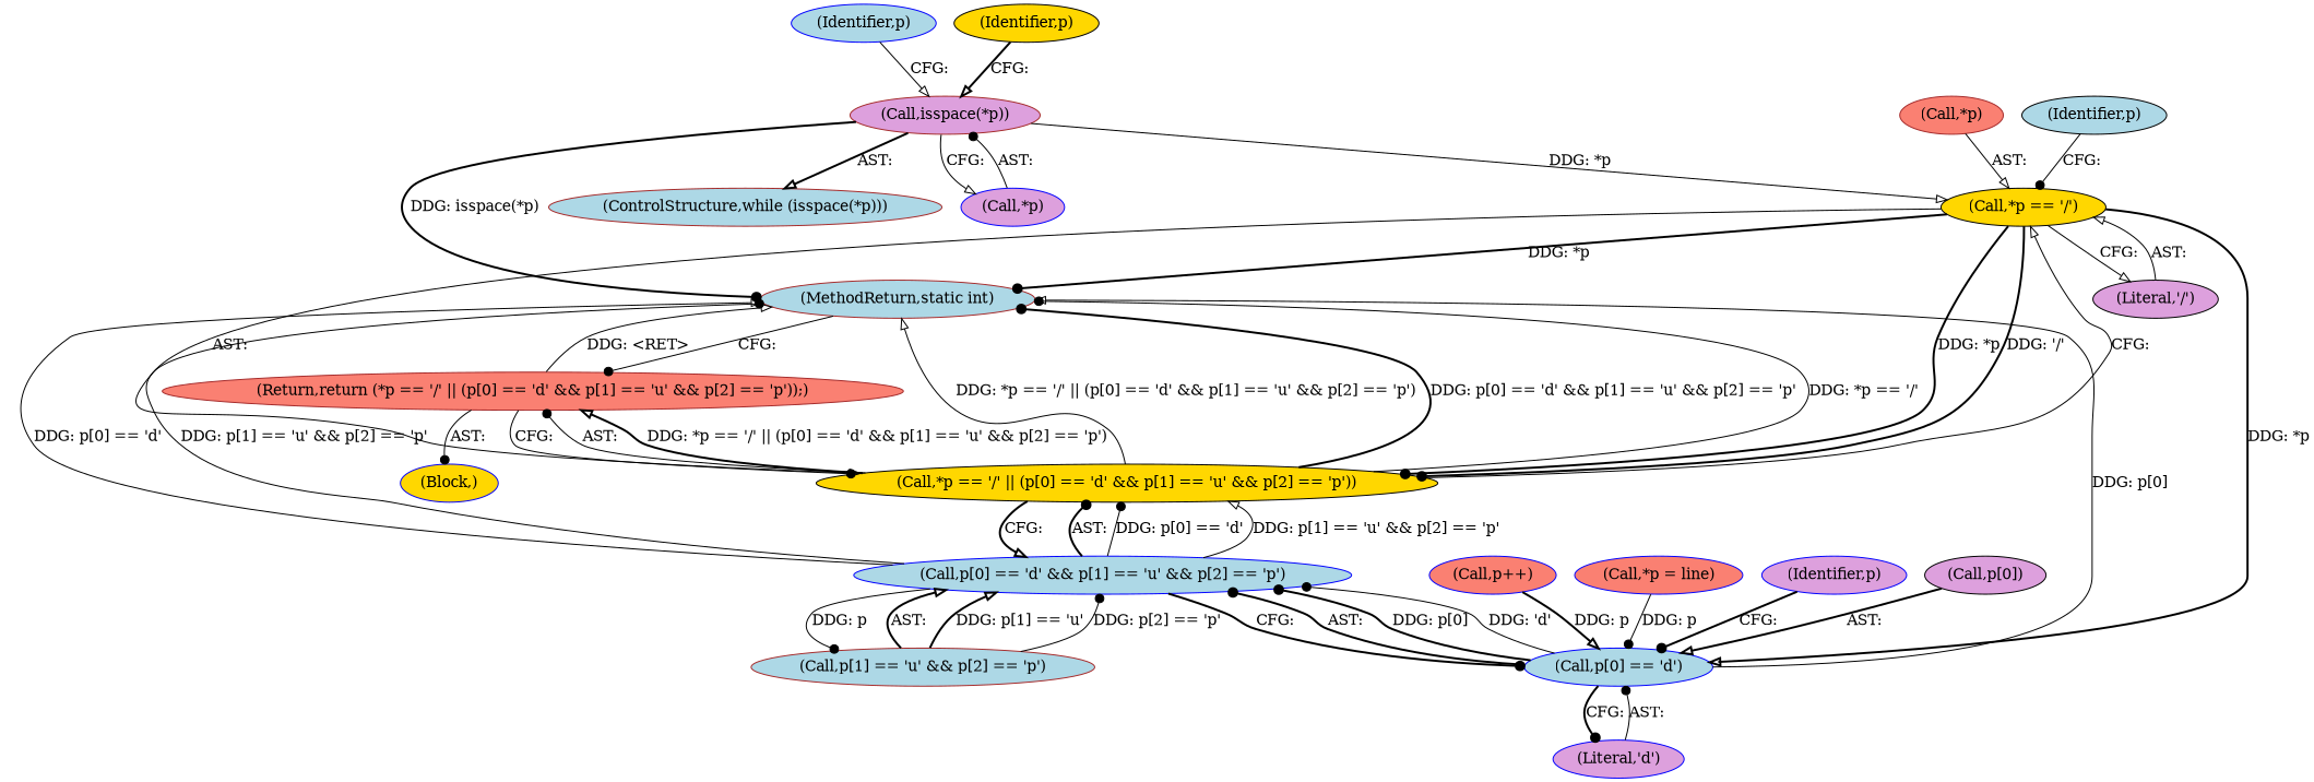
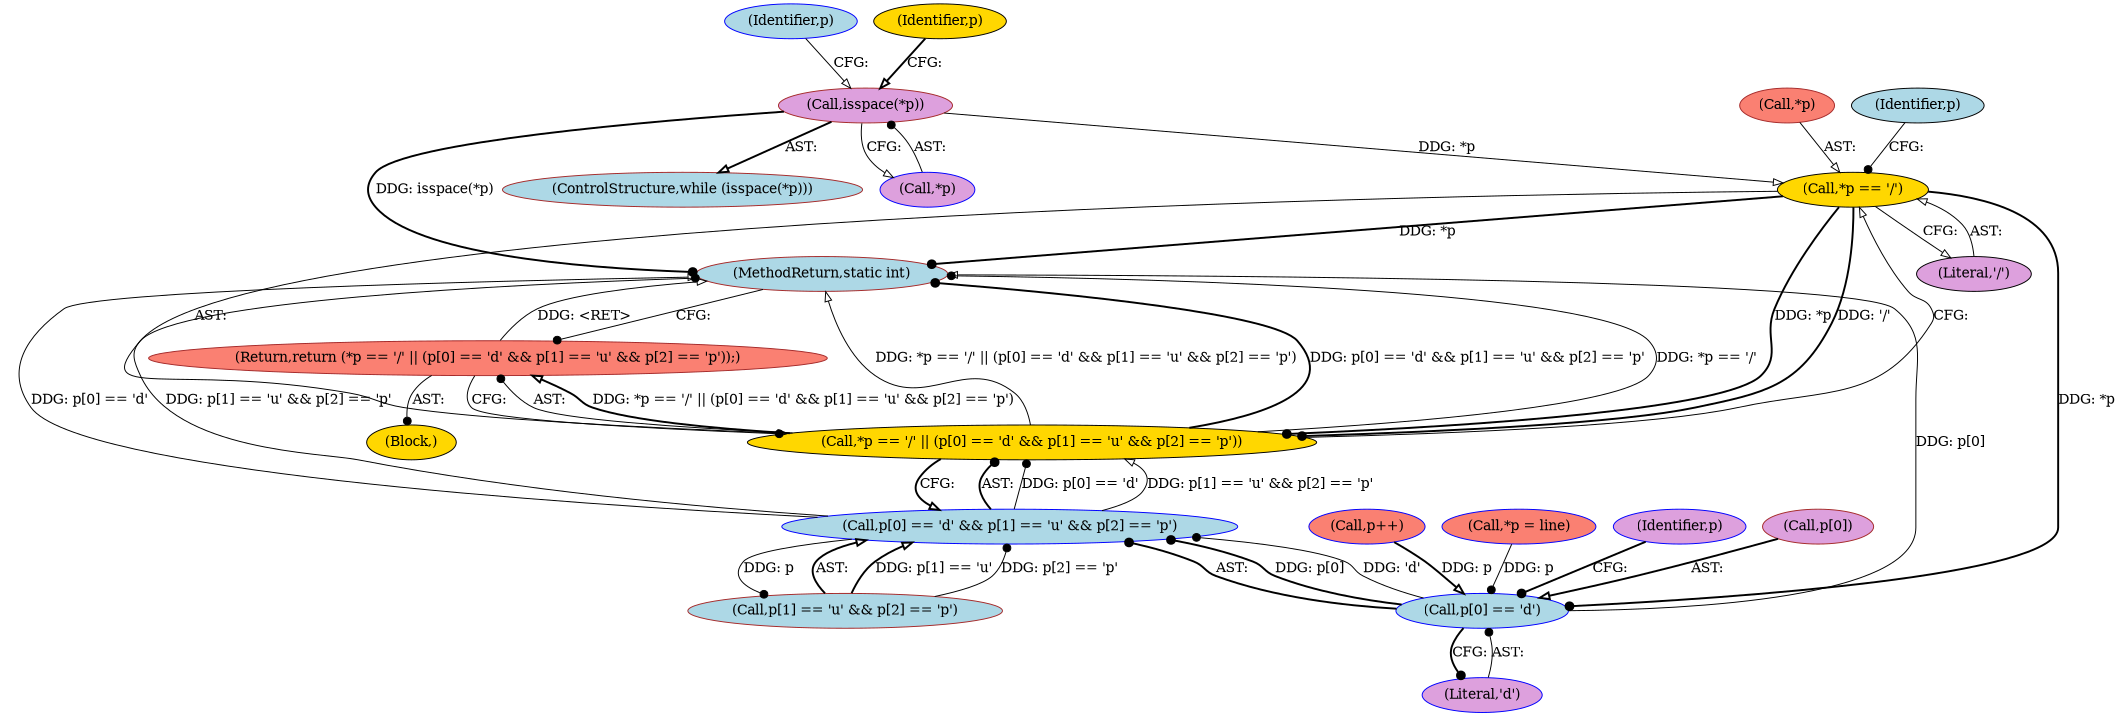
  digraph {
    node [color=blue fillcolor=lightblue style=filled]
    edge [arrowhead=dot style=solid]
    n1 [color=brown fillcolor=plum label="(Call,isspace(*p))"]
    n2 [color=black fillcolor=gold label="(Call,*p == '/')"]
    n3 [color=brown label="(MethodReturn,static int)"]
    n4 [color=brown label="(ControlStructure,while (isspace(*p)))"]
    n5 [fillcolor=plum label="(Call,*p)"]
    n6 [color=black fillcolor=gold label="(Call,*p == '/' || (p[0] == 'd' && p[1] == 'u' && p[2] == 'p'))"]
    n7 [label="(Call,p[0] == 'd')"]
    n8 [color=black fillcolor=plum label="(Literal,'/')"]
    n9 [color=brown fillcolor=salmon label="(Return,return (*p == '/' || (p[0] == 'd' && p[1] == 'u' && p[2] == 'p'));)"]
    n10 [label="(Call,p[0] == 'd' && p[1] == 'u' && p[2] == 'p')"]
    n11 [fillcolor=plum label="(Literal,'d')"]
-   n12 [fillcolor=gold label="(Block,)"]
+   n12 [color=black fillcolor=gold label="(Block,)"]
    n13 [color=brown label="(Call,p[1] == 'u' && p[2] == 'p')"]
    n14 [fillcolor=salmon label="(Call,p++)"]
    n15 [color=black label="(Identifier,p)"]
    n16 [fillcolor=salmon label="(Call,*p = line)"]
    n17 [label="(Identifier,p)"]
    n18 [fillcolor=plum label="(Identifier,p)"]
    n19 [color=brown fillcolor=salmon label="(Call,*p)"]
    n20 [color=black fillcolor=gold label="(Identifier,p)"]
-   n21 [color=black fillcolor=plum label="(Call,p[0])"]
+   n21 [color=brown fillcolor=plum label="(Call,p[0])"]
    n1 -> n2 [arrowhead=onormal label="DDG: *p"]
    n1 -> n3 [label="DDG: isspace(*p)" style=bold]
    n1 -> n4 [arrowhead=onormal label="AST: " style=bold]
    n1 -> n5 [arrowhead=onormal label="CFG: "]
    n2 -> n3 [label="DDG: *p" style=bold]
    n2 -> n6 [arrowhead=onormal label="AST: "]
    n2 -> n6 [label="DDG: *p" style=bold]
    n2 -> n6 [label="DDG: '/'" style=bold]
-   n2 -> n7 [arrowhead=onormal label="DDG: *p" style=bold]
+   n2 -> n7 [label="DDG: *p" style=bold]
    n2 -> n8 [arrowhead=onormal label="CFG: "]
    n3 -> n9 [label="CFG: "]
    n5 -> n1 [label="AST: "]
    n6 -> n2 [arrowhead=onormal label="CFG: "]
    n6 -> n3 [arrowhead=onormal label="DDG: *p == '/' || (p[0] == 'd' && p[1] == 'u' && p[2] == 'p')"]
    n6 -> n3 [label="DDG: p[0] == 'd' && p[1] == 'u' && p[2] == 'p'" style=bold]
    n6 -> n3 [label="DDG: *p == '/'"]
    n6 -> n9 [label="AST: "]
    n6 -> n9 [arrowhead=onormal label="DDG: *p == '/' || (p[0] == 'd' && p[1] == 'u' && p[2] == 'p')" style=bold]
    n6 -> n10 [arrowhead=onormal label="CFG: " style=bold]
    n7 -> n3 [arrowhead=onormal label="DDG: p[0]"]
    n7 -> n10 [label="AST: " style=bold]
    n7 -> n10 [label="DDG: p[0]" style=bold]
    n7 -> n10 [label="DDG: 'd'"]
    n7 -> n11 [label="CFG: " style=bold]
    n8 -> n2 [arrowhead=onormal label="AST: "]
    n9 -> n3 [arrowhead=onormal label="DDG: <RET>"]
    n9 -> n6 [label="CFG: "]
    n9 -> n12 [label="AST: "]
    n10 -> n3 [label="DDG: p[1] == 'u' && p[2] == 'p'"]
    n10 -> n3 [arrowhead=onormal label="DDG: p[0] == 'd'"]
    n10 -> n6 [label="AST: " style=bold]
    n10 -> n6 [label="DDG: p[0] == 'd'"]
    n10 -> n6 [arrowhead=onormal label="DDG: p[1] == 'u' && p[2] == 'p'"]
-   n10 -> n7 [label="CFG: " style=bold]
    n10 -> n13 [label="DDG: p"]
    n11 -> n7 [label="AST: "]
    n13 -> n10 [arrowhead=onormal label="AST: " style=bold]
    n13 -> n10 [arrowhead=onormal label="DDG: p[1] == 'u'" style=bold]
    n13 -> n10 [label="DDG: p[2] == 'p'"]
    n14 -> n7 [arrowhead=onormal label="DDG: p" style=bold]
    n15 -> n2 [label="CFG: "]
    n16 -> n7 [label="DDG: p"]
    n17 -> n1 [arrowhead=onormal label="CFG: "]
    n18 -> n7 [label="CFG: " style=bold]
    n19 -> n2 [arrowhead=onormal label="AST: "]
    n20 -> n1 [arrowhead=onormal label="CFG: " style=bold]
    n21 -> n7 [arrowhead=onormal label="AST: " style=bold]
  }
